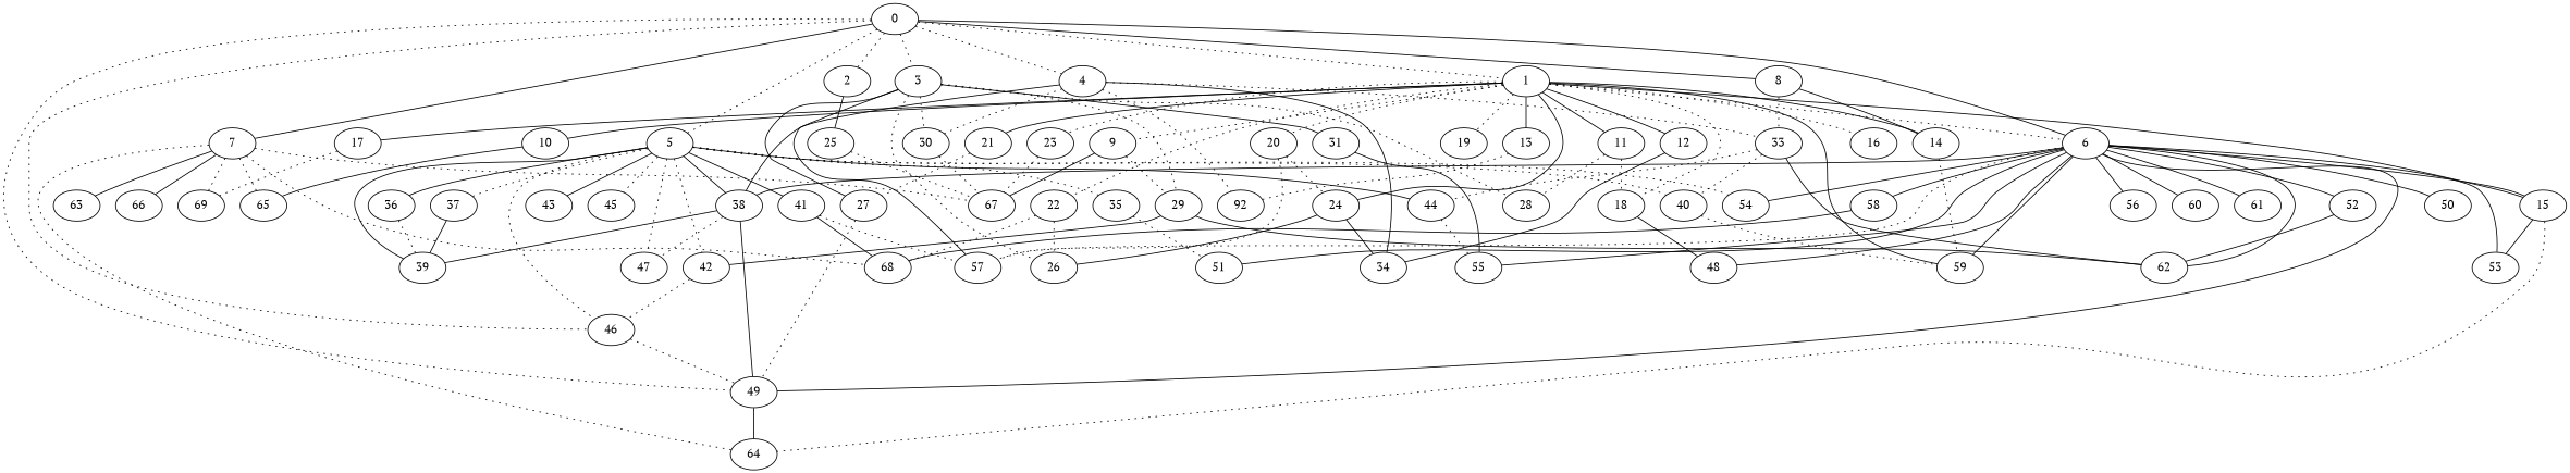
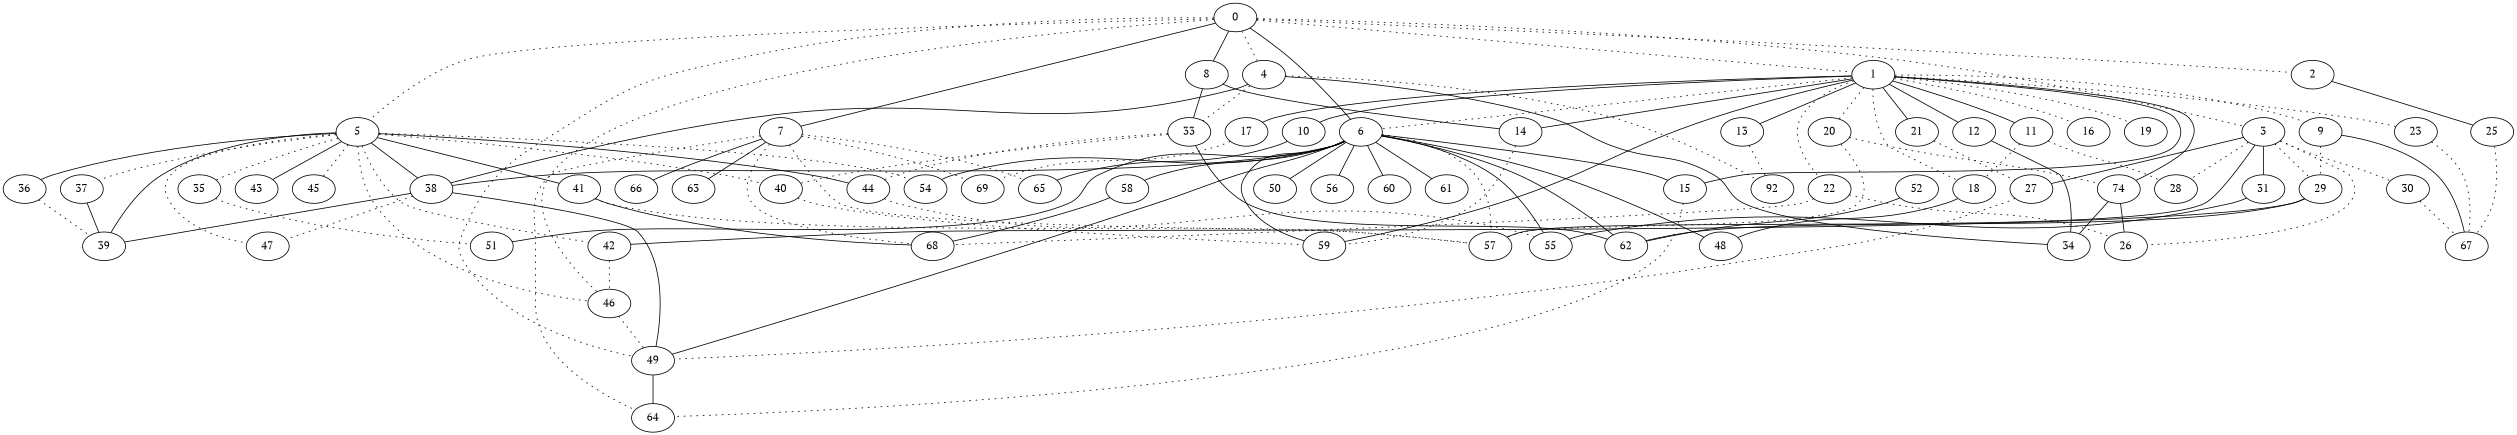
  graph {
    fontname="PT Serif"
    node [fontname="PT Serif"]
    edge [fontname="PT Serif" style=solid]
    0
    1
    2
    3
    4
    5
    6
    7
    8
    49
    46
    9
    10
    11
    12
    13
    14
    15
    16
    17
    18
    19
    20
    21
    22
    23
-   24
+   24 [label=74]
    59
    25
    26
    27
    28
    29
    30
    31
    57
    n37 [label=92]
    34
    33
    38
    35
    36
    37
    39
    40
    41
    42
    43
    44
    45
    47
    54
    48
    50
    51
    52
-   53
    55
    56
    58
    60
    61
    62
    64
    66
    67
    68
    69
    65
    63
    0 -- 1 [style=dotted]
    0 -- 2 [style=dotted]
    0 -- 3 [style=dotted]
    0 -- 4 [style=dotted]
    0 -- 5 [style=dotted]
    0 -- 6
    0 -- 7
    0 -- 8
    0 -- 49 [style=dotted]
    0 -- 46 [style=dotted]
    1 -- 6 [style=dotted]
    1 -- 9 [style=dotted]
    1 -- 10
    1 -- 11
    1 -- 12
    1 -- 13
    1 -- 14
    1 -- 15
    1 -- 16 [style=dotted]
    1 -- 17
    1 -- 18 [style=dotted]
    1 -- 19 [style=dotted]
    1 -- 20 [style=dotted]
    1 -- 21
    1 -- 22 [style=dotted]
    1 -- 23 [style=dotted]
    1 -- 24
    1 -- 59
    2 -- 25
    3 -- 26 [style=dotted]
    3 -- 27
    3 -- 28 [style=dotted]
    3 -- 29 [style=dotted]
    3 -- 30 [style=dotted]
    3 -- 31
    3 -- 57
-   4 -- 30 [style=dotted]
    4 -- n37 [style=dotted]
    4 -- 34
    4 -- 33 [style=dotted]
    4 -- 38
    5 -- 46 [style=dotted]
    5 -- 38
    5 -- 35 [style=dotted]
    5 -- 36
    5 -- 37 [style=dotted]
    5 -- 39
    5 -- 40 [style=dotted]
    5 -- 41
    5 -- 42 [style=dotted]
    5 -- 43
    5 -- 44
    5 -- 45 [style=dotted]
    5 -- 47 [style=dotted]
    5 -- 54 [style=dotted]
    6 -- 49
    6 -- 15
    6 -- 59
    6 -- 57 [style=dotted]
    6 -- 38
    6 -- 54
    6 -- 48
    6 -- 50
    6 -- 51
-   6 -- 52
-   6 -- 53
    6 -- 55
    6 -- 56
    6 -- 58
    6 -- 60
    6 -- 61
    6 -- 62
    7 -- 64 [style=dotted]
    7 -- 66
-   7 -- 67 [style=dotted]
+   7 -- 57 [style=dotted]
    7 -- 68 [style=dotted]
    7 -- 69 [style=dotted]
    7 -- 65 [style=dotted]
    7 -- 63
    8 -- 14
-   8 -- 33 [style=dotted]
+   8 -- 33
    49 -- 64
    46 -- 49 [style=dotted]
    9 -- 29 [style=dotted]
    9 -- 67
    10 -- 65
    11 -- 18 [style=dotted]
    11 -- 28 [style=dotted]
    12 -- 34
    13 -- n37 [style=dotted]
    14 -- 59 [style=dotted]
-   15 -- 53
    15 -- 64 [style=dotted]
    17 -- 69 [style=dotted]
    18 -- 48
    20 -- 24 [style=dotted]
    20 -- 57 [style=dotted]
    21 -- 27 [style=dotted]
    22 -- 26 [style=dotted]
    22 -- 68 [style=dotted]
    23 -- 67 [style=dotted]
    24 -- 26
    24 -- 34
    25 -- 67 [style=dotted]
    27 -- 49 [style=dotted]
    29 -- 42
    29 -- 62
    30 -- 67 [style=dotted]
    31 -- 55
    33 -- 40 [style=dotted]
    33 -- 44 [style=dotted]
    33 -- 62
    38 -- 49
    38 -- 39
    38 -- 47 [style=dotted]
    35 -- 51 [style=dotted]
    36 -- 39 [style=dotted]
    37 -- 39
    40 -- 59 [style=dotted]
    41 -- 57 [style=dotted]
    41 -- 68
    42 -- 46 [style=dotted]
    44 -- 55 [style=dotted]
    52 -- 62
    58 -- 68
  }
